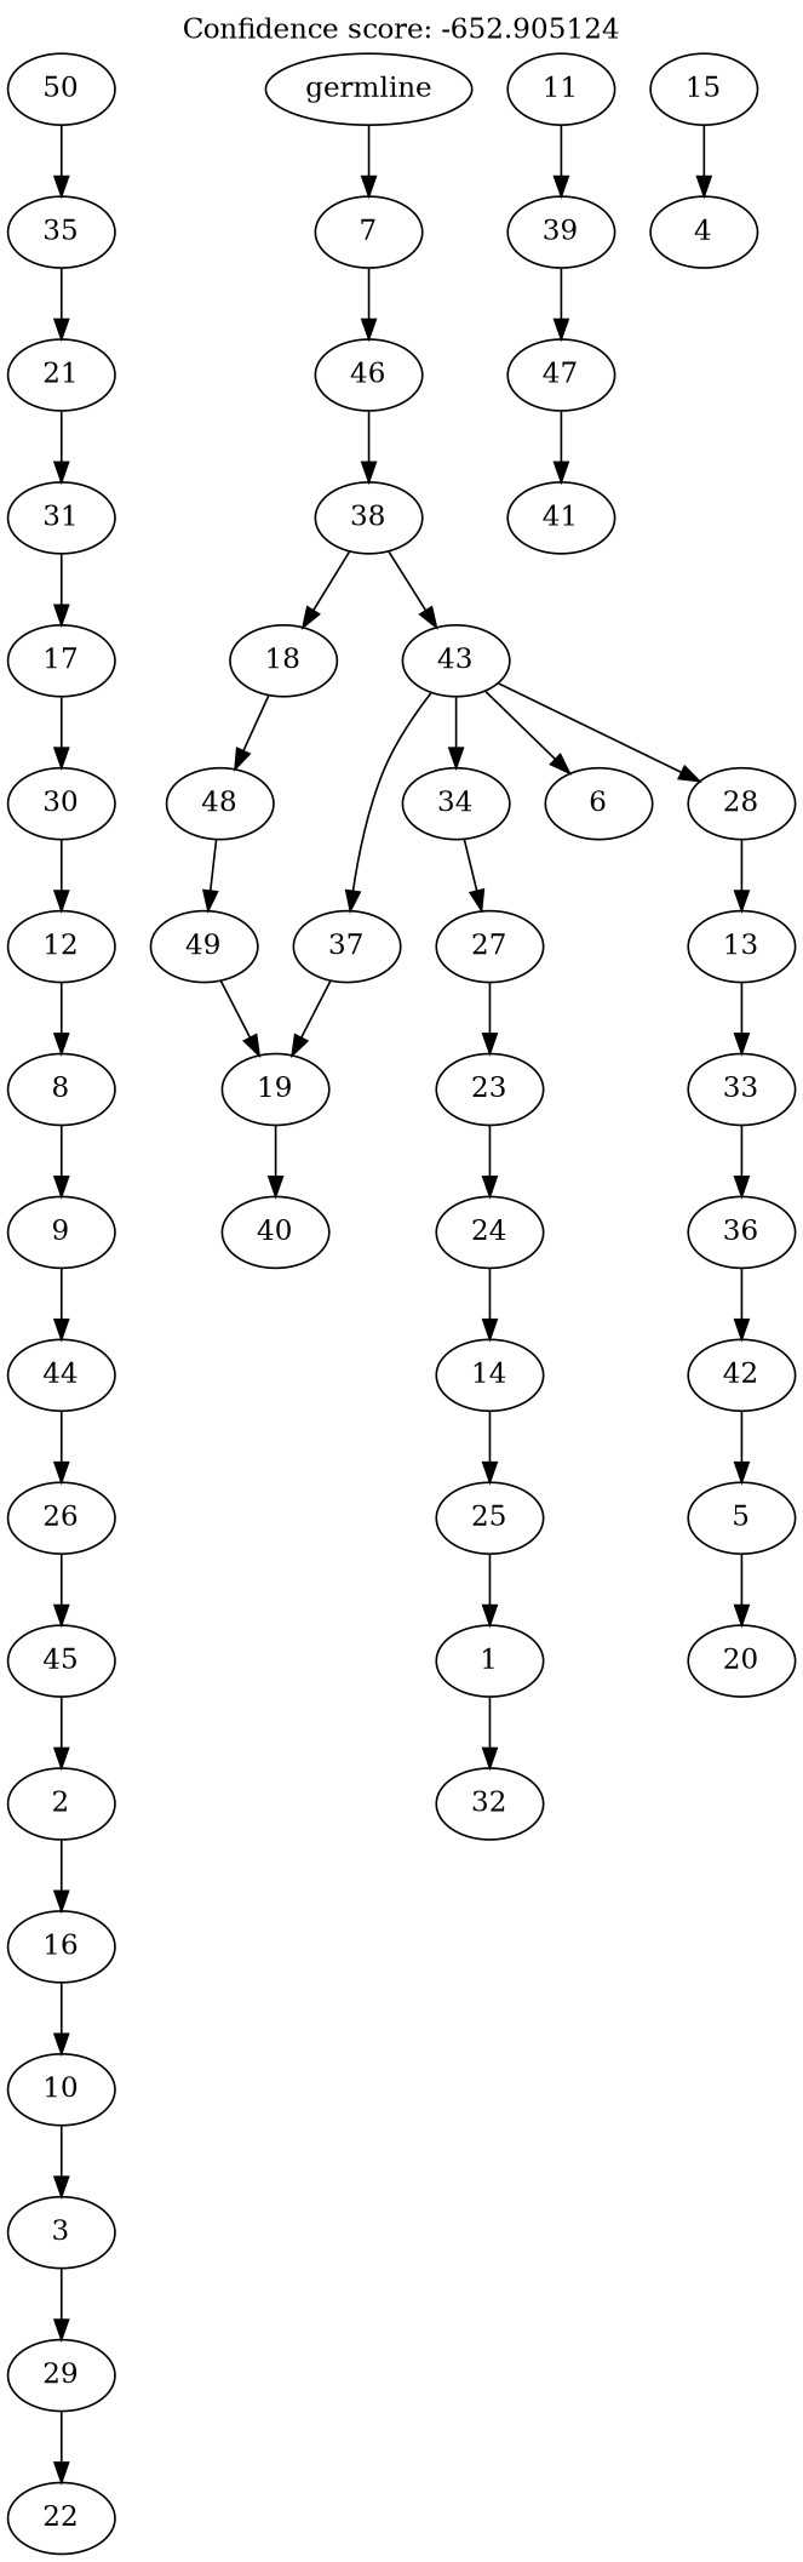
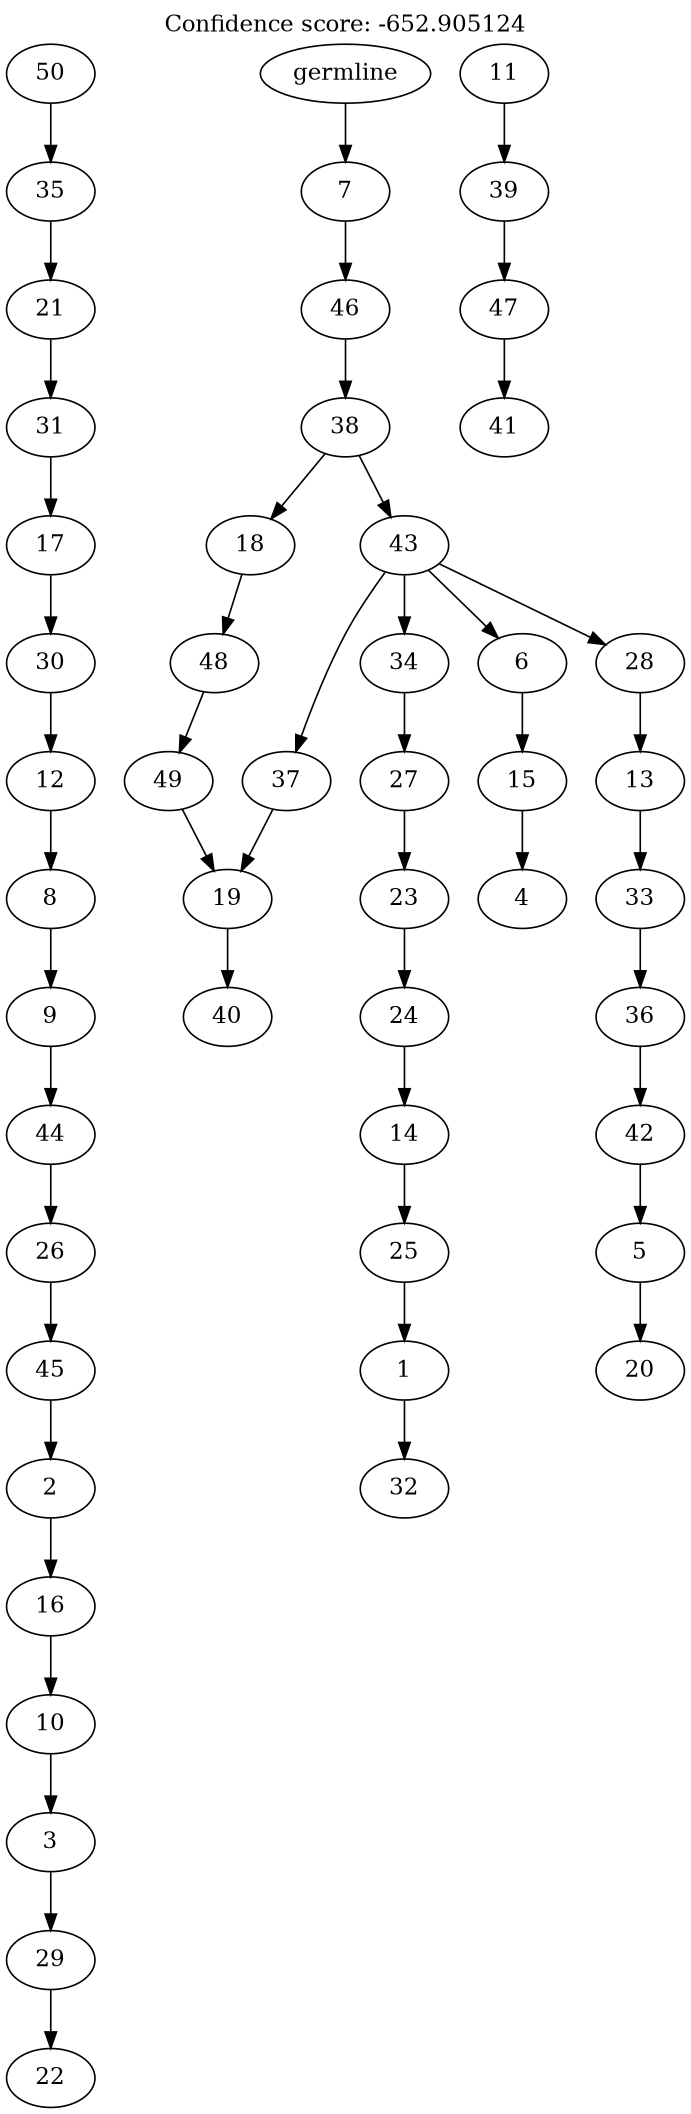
  digraph {
    label="Confidence score: -652.905124"
    labelloc=t
    n1 [label=29]
    n2 [label=22]
    n3 [label=3]
    n4 [label=10]
    n5 [label=16]
    n6 [label=2]
    n7 [label=45]
    n8 [label=26]
    n9 [label=44]
    n10 [label=9]
    n11 [label=8]
    n12 [label=12]
    n13 [label=30]
    n14 [label=17]
    n15 [label=31]
    n16 [label=21]
    n17 [label=35]
    n18 [label=50]
    n19 [label=49]
    n20 [label=19]
    n21 [label=48]
    n22 [label=18]
    n23 [label=40]
    n24 [label=37]
    n25 [label=1]
    n26 [label=32]
    n27 [label=25]
    n28 [label=14]
    n29 [label=24]
    n30 [label=23]
    n31 [label=27]
    n32 [label=34]
    n33 [label=47]
    n34 [label=41]
    n35 [label=39]
    n36 [label=11]
    n37 [label=4]
    n38 [label=15]
    n39 [label=6]
    n40 [label=5]
    n41 [label=20]
    n42 [label=42]
    n43 [label=36]
    n44 [label=33]
    n45 [label=13]
    n46 [label=28]
    n47 [label=43]
    n48 [label=38]
    n49 [label=46]
    n50 [label=7]
    n51 [label=germline]
    n1 -> n2
    n3 -> n1
    n4 -> n3
    n5 -> n4
    n6 -> n5
    n7 -> n6
    n8 -> n7
    n9 -> n8
    n10 -> n9
    n11 -> n10
    n12 -> n11
    n13 -> n12
    n14 -> n13
    n15 -> n14
    n16 -> n15
    n17 -> n16
    n18 -> n17
    n19 -> n20
    n20 -> n23
    n21 -> n19
    n22 -> n21
    n24 -> n20
    n25 -> n26
    n27 -> n25
    n28 -> n27
    n29 -> n28
    n30 -> n29
    n31 -> n30
    n32 -> n31
    n33 -> n34
    n35 -> n33
    n36 -> n35
    n38 -> n37
+   n39 -> n38
    n40 -> n41
    n42 -> n40
    n43 -> n42
    n44 -> n43
    n45 -> n44
    n46 -> n45
    n47 -> n24
    n47 -> n32
    n47 -> n39
    n47 -> n46
    n48 -> n22
    n48 -> n47
    n49 -> n48
    n50 -> n49
    n51 -> n50
  }
